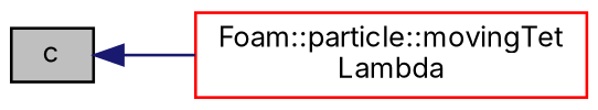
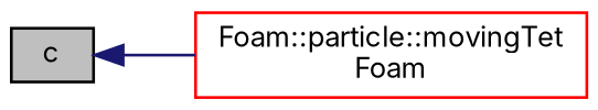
  digraph {
    rankdir=LR
    fontname=Inter
    node [fontname=Inter fontsize=10 shape=record]
    n1 [color=black fillcolor=grey75 fontcolor=black height=0.2 label=c style=filled width=0.4]
-   n2 [color=red height=0.2 label="Foam::particle::movingTet\lLambda" width=0.4]
+   n2 [color=red height=0.2 label="Foam::particle::movingTet\lFoam" width=0.4]
    n1 -> n2 [color=midnightblue dir=back fontname=Inter fontsize=10 labelfontname=FreeSans labelfontsize=10 style=solid]
  }
